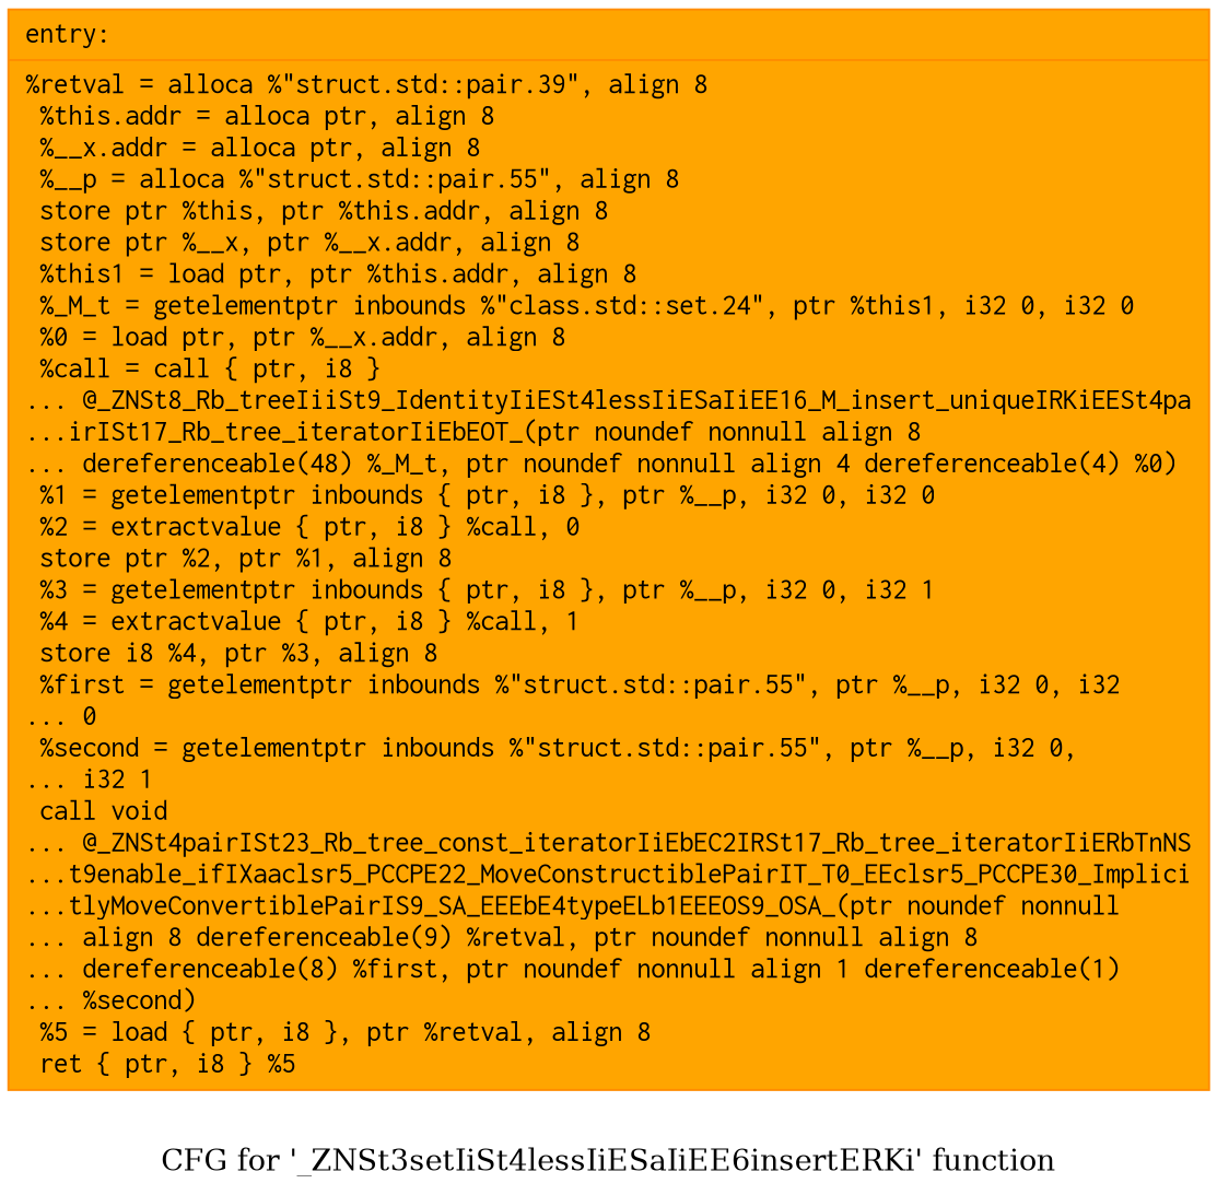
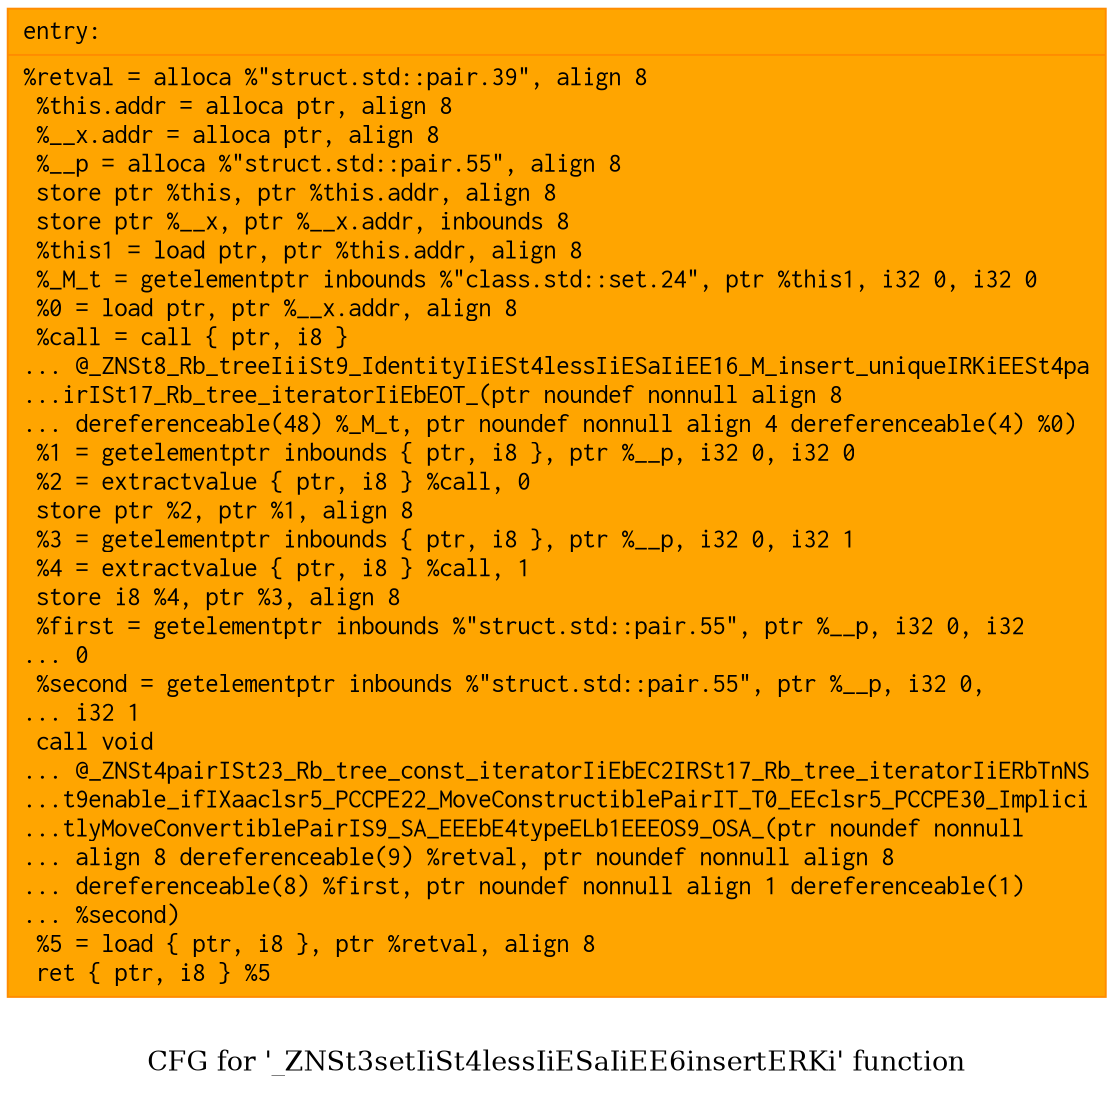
  digraph {
    label="CFG for '_ZNSt3setIiSt4lessIiESaIiEE6insertERKi' function"
-   n1 [color=darkorange fillcolor=orange fontname=Courier label="{entry:\l|  %retval = alloca %\"struct.std::pair.39\", align 8\l  %this.addr = alloca ptr, align 8\l  %__x.addr = alloca ptr, align 8\l  %__p = alloca %\"struct.std::pair.55\", align 8\l  store ptr %this, ptr %this.addr, align 8\l  store ptr %__x, ptr %__x.addr, align 8\l  %this1 = load ptr, ptr %this.addr, align 8\l  %_M_t = getelementptr inbounds %\"class.std::set.24\", ptr %this1, i32 0, i32 0\l  %0 = load ptr, ptr %__x.addr, align 8\l  %call = call \{ ptr, i8 \}\l... @_ZNSt8_Rb_treeIiiSt9_IdentityIiESt4lessIiESaIiEE16_M_insert_uniqueIRKiEESt4pa\l...irISt17_Rb_tree_iteratorIiEbEOT_(ptr noundef nonnull align 8\l... dereferenceable(48) %_M_t, ptr noundef nonnull align 4 dereferenceable(4) %0)\l  %1 = getelementptr inbounds \{ ptr, i8 \}, ptr %__p, i32 0, i32 0\l  %2 = extractvalue \{ ptr, i8 \} %call, 0\l  store ptr %2, ptr %1, align 8\l  %3 = getelementptr inbounds \{ ptr, i8 \}, ptr %__p, i32 0, i32 1\l  %4 = extractvalue \{ ptr, i8 \} %call, 1\l  store i8 %4, ptr %3, align 8\l  %first = getelementptr inbounds %\"struct.std::pair.55\", ptr %__p, i32 0, i32\l... 0\l  %second = getelementptr inbounds %\"struct.std::pair.55\", ptr %__p, i32 0,\l... i32 1\l  call void\l... @_ZNSt4pairISt23_Rb_tree_const_iteratorIiEbEC2IRSt17_Rb_tree_iteratorIiERbTnNS\l...t9enable_ifIXaaclsr5_PCCPE22_MoveConstructiblePairIT_T0_EEclsr5_PCCPE30_Implici\l...tlyMoveConvertiblePairIS9_SA_EEEbE4typeELb1EEEOS9_OSA_(ptr noundef nonnull\l... align 8 dereferenceable(9) %retval, ptr noundef nonnull align 8\l... dereferenceable(8) %first, ptr noundef nonnull align 1 dereferenceable(1)\l... %second)\l  %5 = load \{ ptr, i8 \}, ptr %retval, align 8\l  ret \{ ptr, i8 \} %5\l}" shape=record style=filled]
+   n1 [color=darkorange fillcolor=orange fontname=Courier label="{entry:\l|  %retval = alloca %\"struct.std::pair.39\", align 8\l  %this.addr = alloca ptr, align 8\l  %__x.addr = alloca ptr, align 8\l  %__p = alloca %\"struct.std::pair.55\", align 8\l  store ptr %this, ptr %this.addr, align 8\l  store ptr %__x, ptr %__x.addr, inbounds 8\l  %this1 = load ptr, ptr %this.addr, align 8\l  %_M_t = getelementptr inbounds %\"class.std::set.24\", ptr %this1, i32 0, i32 0\l  %0 = load ptr, ptr %__x.addr, align 8\l  %call = call \{ ptr, i8 \}\l... @_ZNSt8_Rb_treeIiiSt9_IdentityIiESt4lessIiESaIiEE16_M_insert_uniqueIRKiEESt4pa\l...irISt17_Rb_tree_iteratorIiEbEOT_(ptr noundef nonnull align 8\l... dereferenceable(48) %_M_t, ptr noundef nonnull align 4 dereferenceable(4) %0)\l  %1 = getelementptr inbounds \{ ptr, i8 \}, ptr %__p, i32 0, i32 0\l  %2 = extractvalue \{ ptr, i8 \} %call, 0\l  store ptr %2, ptr %1, align 8\l  %3 = getelementptr inbounds \{ ptr, i8 \}, ptr %__p, i32 0, i32 1\l  %4 = extractvalue \{ ptr, i8 \} %call, 1\l  store i8 %4, ptr %3, align 8\l  %first = getelementptr inbounds %\"struct.std::pair.55\", ptr %__p, i32 0, i32\l... 0\l  %second = getelementptr inbounds %\"struct.std::pair.55\", ptr %__p, i32 0,\l... i32 1\l  call void\l... @_ZNSt4pairISt23_Rb_tree_const_iteratorIiEbEC2IRSt17_Rb_tree_iteratorIiERbTnNS\l...t9enable_ifIXaaclsr5_PCCPE22_MoveConstructiblePairIT_T0_EEclsr5_PCCPE30_Implici\l...tlyMoveConvertiblePairIS9_SA_EEEbE4typeELb1EEEOS9_OSA_(ptr noundef nonnull\l... align 8 dereferenceable(9) %retval, ptr noundef nonnull align 8\l... dereferenceable(8) %first, ptr noundef nonnull align 1 dereferenceable(1)\l... %second)\l  %5 = load \{ ptr, i8 \}, ptr %retval, align 8\l  ret \{ ptr, i8 \} %5\l}" shape=record style=filled]
  }
